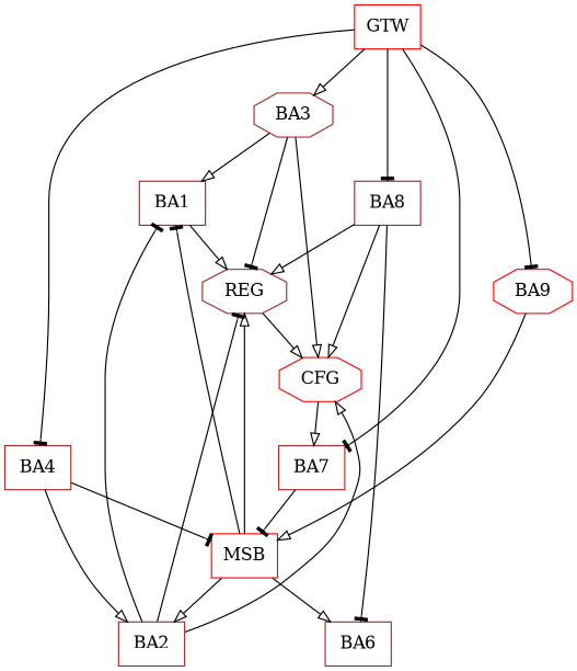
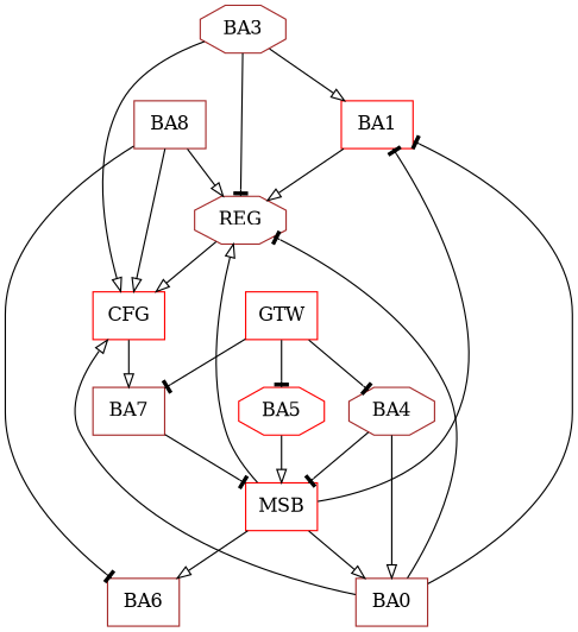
  strict digraph {
    node [color=brown shape=box]
    edge [arrowhead=onormal]
    n1 [color=red label=BA1]
    n2 [label=REG shape=octagon]
-   n3 [color=red label=CFG shape=octagon]
-   n4 [label=BA2]
-   n5 [label=BA4]
+   n3 [color=red label=CFG]
+   n4 [label=BA0]
+   n5 [label=BA4 shape=octagon]
    n6 [color=red label=MSB]
    n7 [label=BA7]
    n8 [label=BA3 shape=octagon]
    n9 [label=BA6]
-   n10 [color=red label=BA9 shape=octagon]
+   n10 [color=red label=BA5 shape=octagon]
    n11 [label=BA8]
    n12 [color=red label=GTW]
    n1 -> n2
    n2 -> n3
    n3 -> n7
    n4 -> n1 [arrowhead=tee]
    n4 -> n2 [arrowhead=tee]
    n4 -> n3
    n5 -> n4
    n5 -> n6 [arrowhead=tee]
    n6 -> n1 [arrowhead=tee]
    n6 -> n2
    n6 -> n4
    n6 -> n9
    n7 -> n6 [arrowhead=tee]
    n8 -> n1
    n8 -> n2 [arrowhead=tee]
    n8 -> n3
    n10 -> n6
    n11 -> n2
    n11 -> n3
    n11 -> n9 [arrowhead=tee]
    n12 -> n5 [arrowhead=tee]
    n12 -> n7 [arrowhead=tee]
-   n12 -> n8
    n12 -> n10 [arrowhead=tee]
-   n12 -> n11 [arrowhead=tee]
  }
